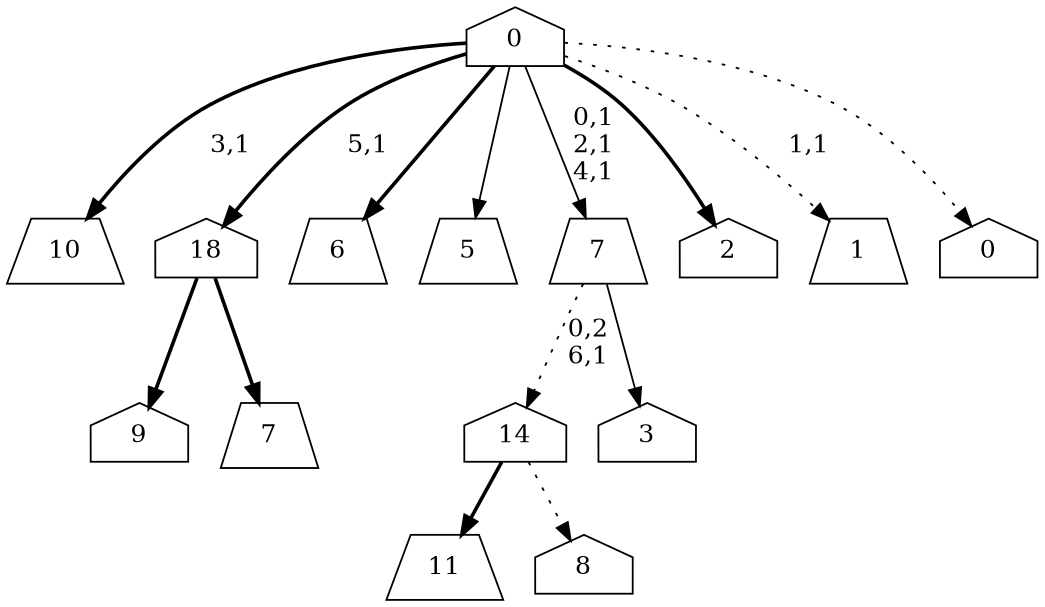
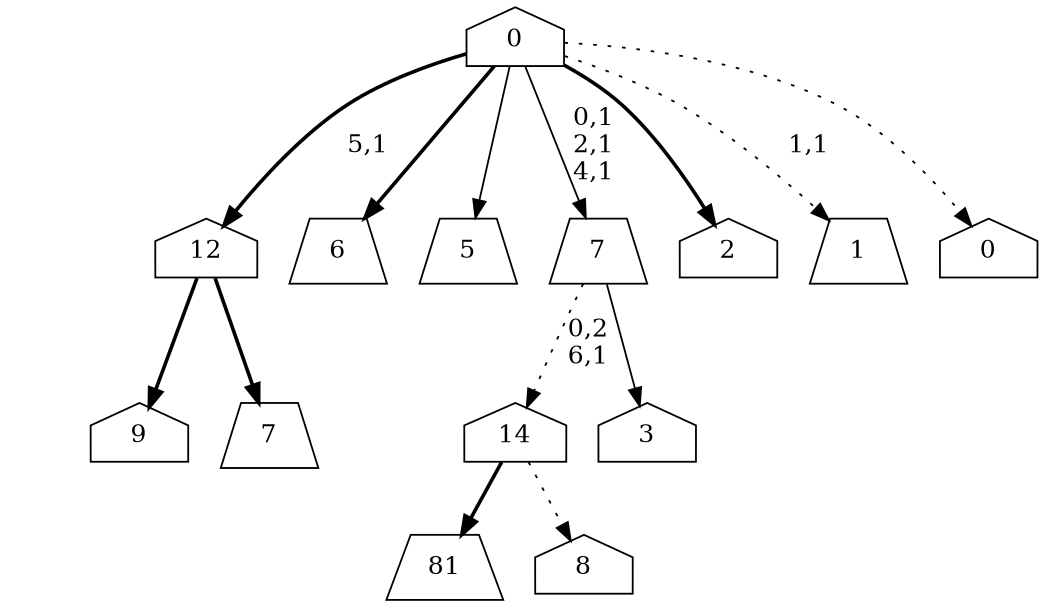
  digraph {
    node [shape=house]
    edge [style=bold]
-   n1 [label=11 shape=trapezium]
-   n2 [label=10 shape=trapezium]
+   n1 [label=81 shape=trapezium]
    n3 [label=9]
    n4 [label=8]
    14
    n6 [label=7 shape=trapezium]
-   12 [label=18]
+   12
    n8 [label=6 shape=trapezium]
    n9 [label=5 shape=trapezium]
    n10 [label=3]
    7 [shape=trapezium]
    n12 [label=2]
    n13 [label=1 shape=trapezium]
    n14 [label=0]
    0
    14 -> n1
    14 -> n4 [style=dotted]
    12 -> n3
    12 -> n6
    7 -> 14 [label="0,2\n6,1" style=dotted]
    7 -> n10 [style=solid]
-   0 -> n2 [label="3,1"]
    0 -> 12 [label="5,1"]
    0 -> n8
    0 -> n9 [style=solid]
    0 -> 7 [label="0,1\n2,1\n4,1" style=solid]
    0 -> n12
    0 -> n13 [label="1,1" style=dotted]
    0 -> n14 [style=dotted]
  }
